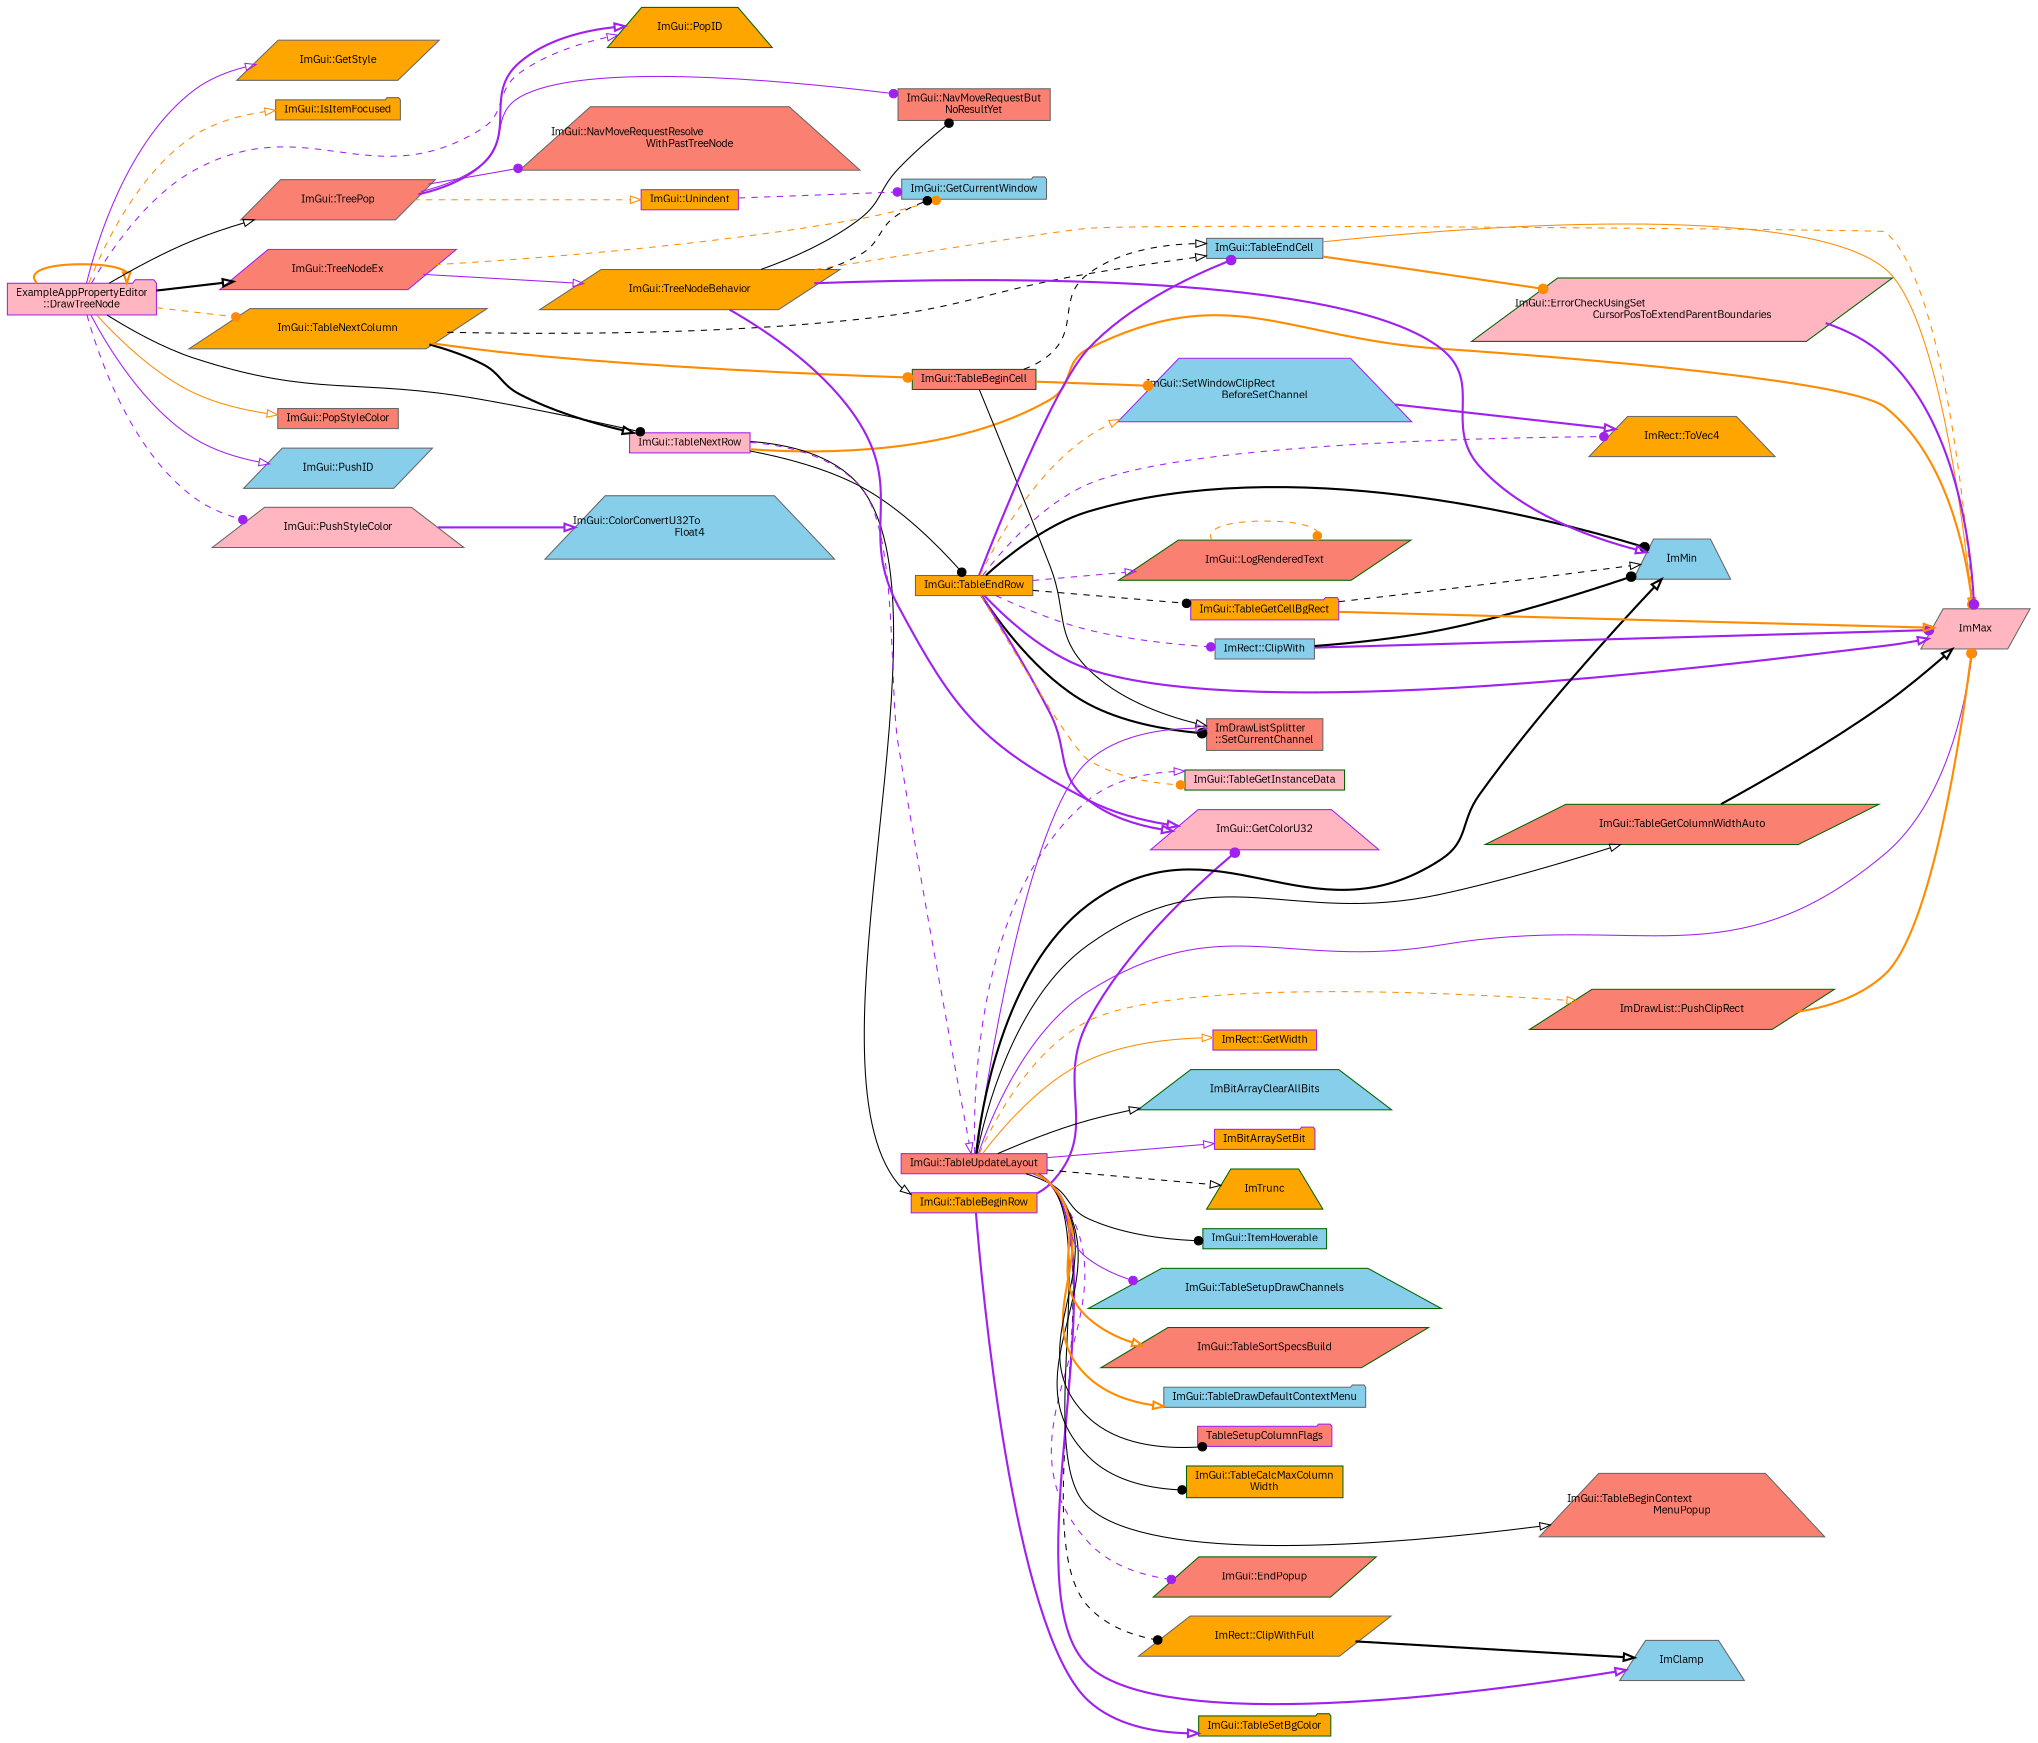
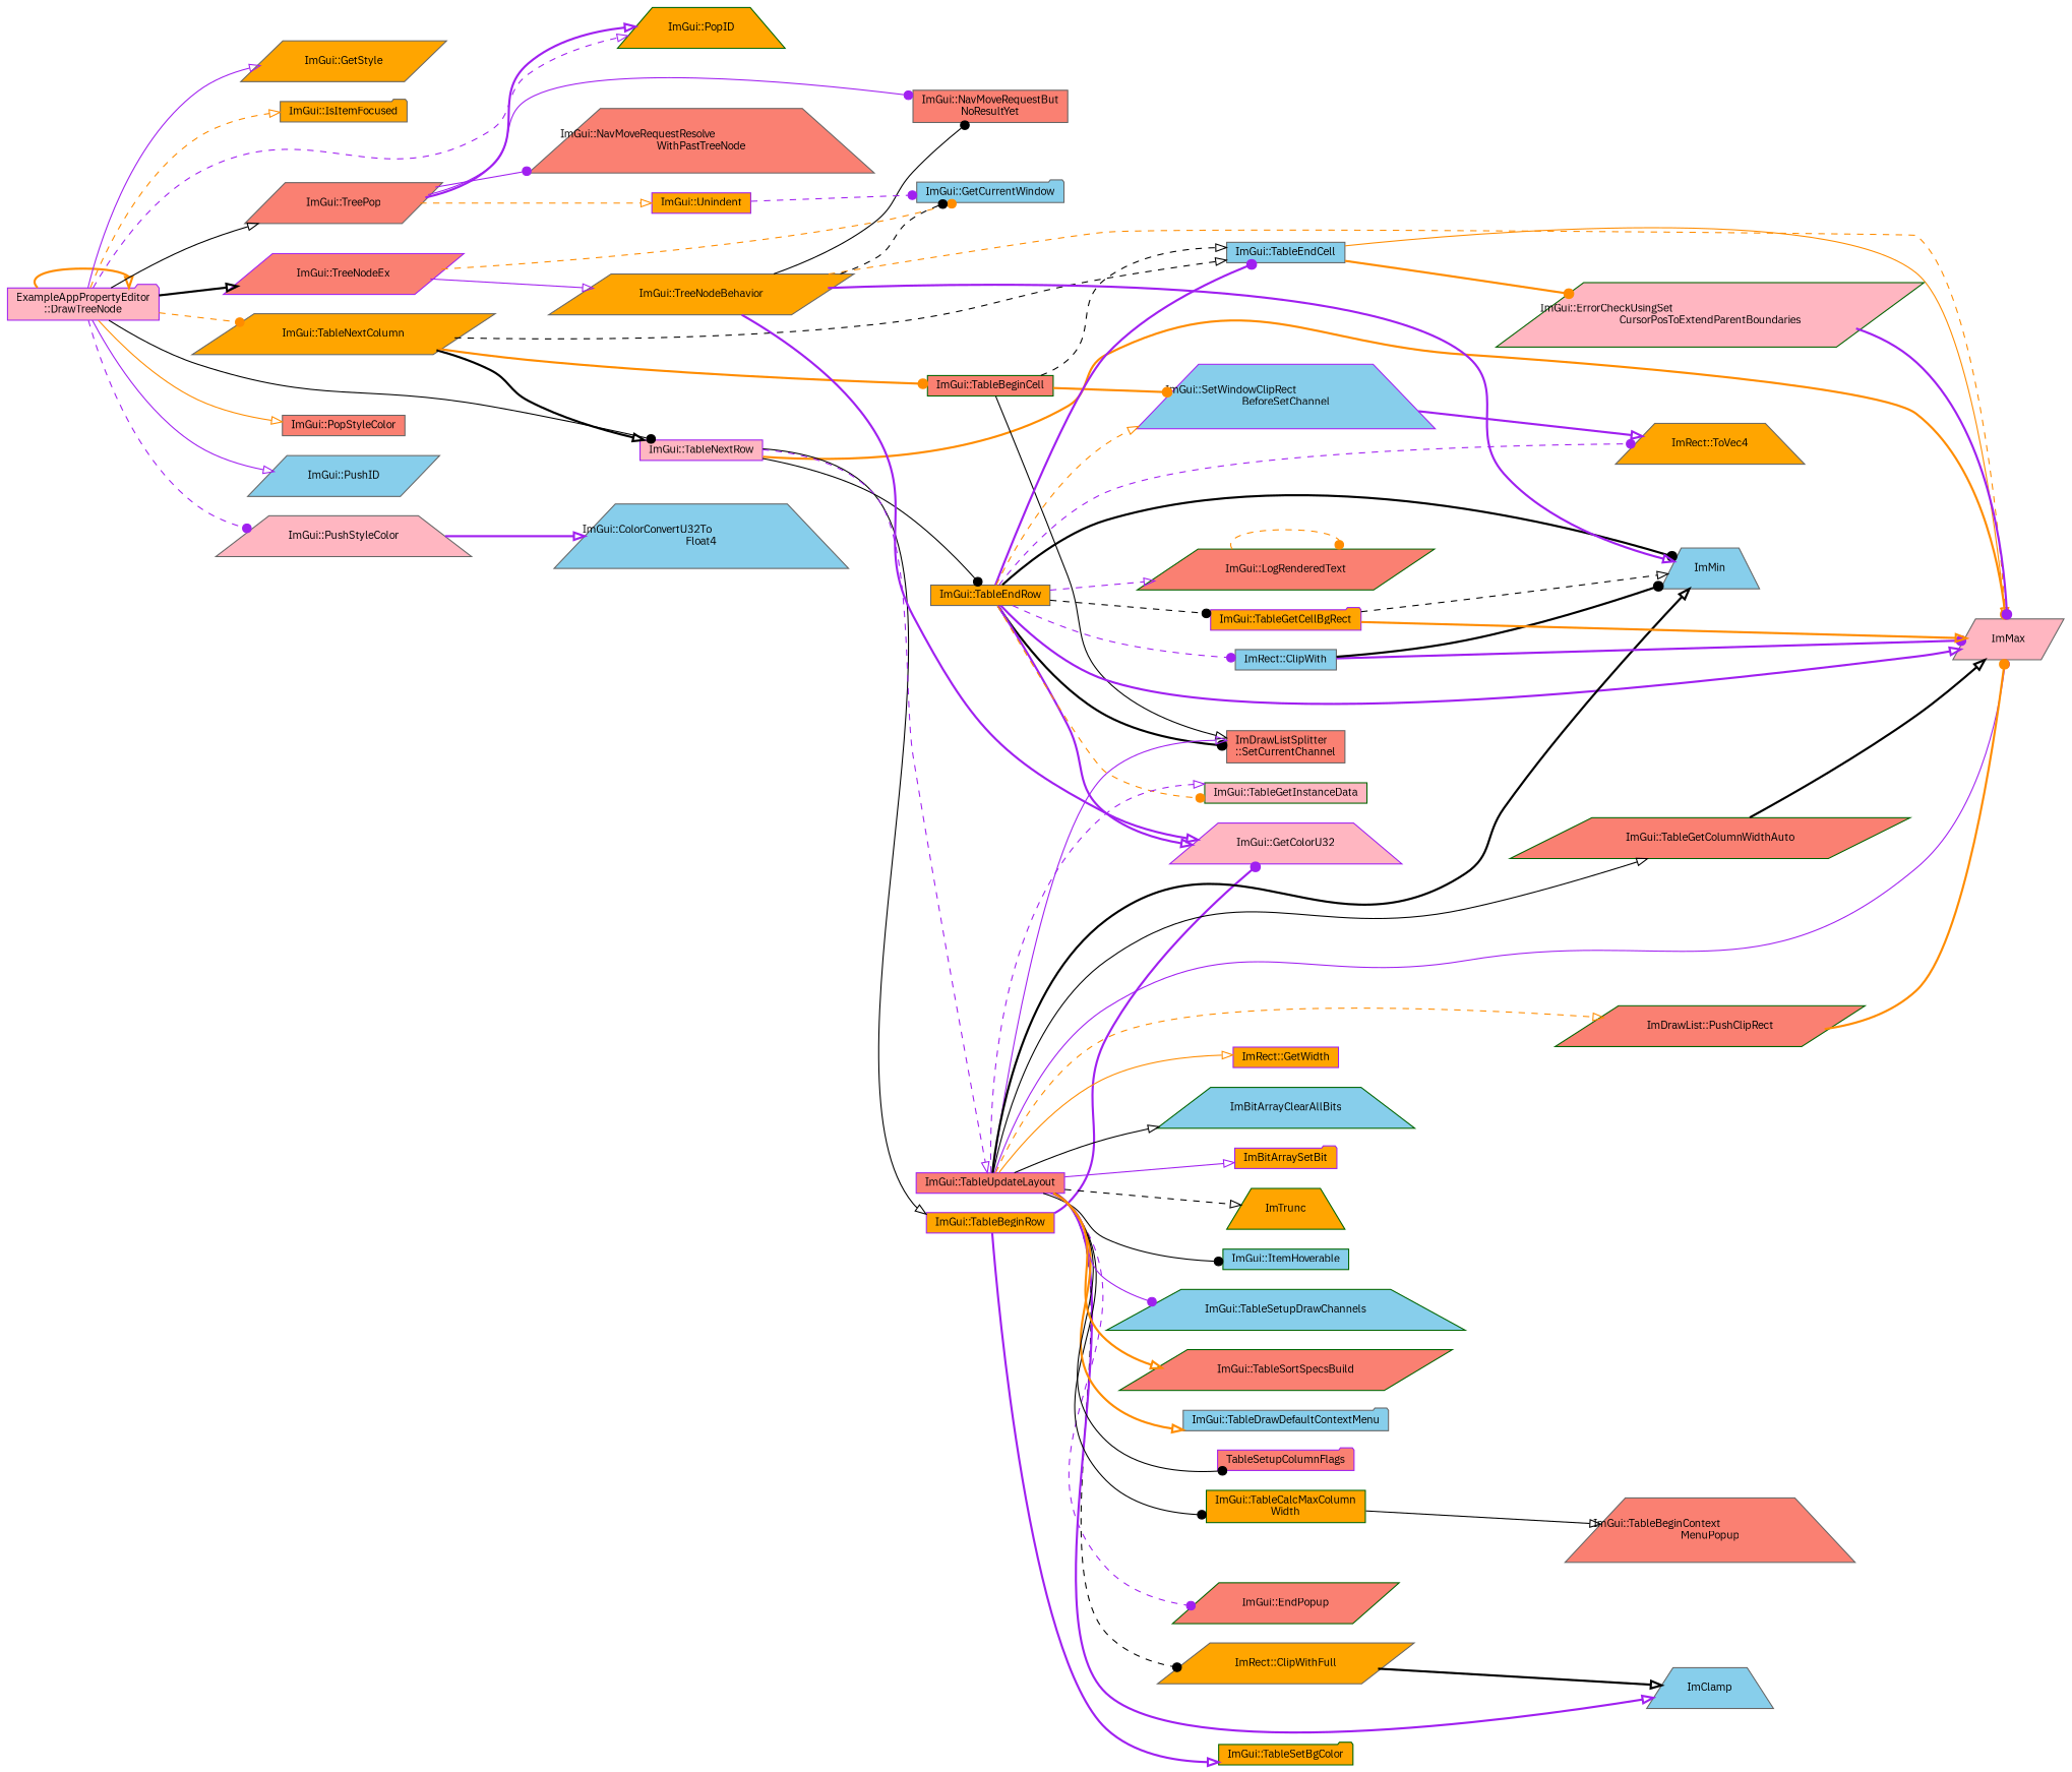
  digraph {
    fontname="IBM Plex Sans"
    rankdir=LR
    node [color=gray40 fillcolor=orange fontname="IBM Plex Sans" fontsize=10 shape=box style=filled]
    edge [arrowhead=onormal color=purple fontname="IBM Plex Sans" fontsize=10 labelfontname=Helvetica labelfontsize=10 style=bold]
    n1 [color=purple fillcolor=lightpink fontcolor=black height=0.2 label="ExampleAppPropertyEditor\l::DrawTreeNode" shape=folder width=0.4]
    n2 [height=0.2 label="ImGui::GetStyle" shape=parallelogram width=0.4]
    n3 [height=0.2 label="ImGui::IsItemFocused" shape=folder width=0.4]
    n4 [color=darkgreen height=0.2 label="ImGui::PopID" shape=trapezium width=0.4]
    n5 [fillcolor=salmon height=0.2 label="ImGui::PopStyleColor" width=0.4]
    n6 [fillcolor=skyblue height=0.2 label="ImGui::PushID" shape=parallelogram width=0.4]
    n7 [fillcolor=lightpink height=0.2 label="ImGui::PushStyleColor" shape=trapezium width=0.4]
    n8 [height=0.2 label="ImGui::TableNextColumn" shape=parallelogram width=0.4]
    n9 [color=purple fillcolor=lightpink height=0.2 label="ImGui::TableNextRow" width=0.4]
    n10 [color=purple fillcolor=salmon height=0.2 label="ImGui::TreeNodeEx" shape=parallelogram width=0.4]
    n11 [fillcolor=salmon height=0.2 label="ImGui::TreePop" shape=parallelogram width=0.4]
    n12 [fillcolor=skyblue height=0.2 label="ImGui::ColorConvertU32To\lFloat4" shape=trapezium width=0.4]
    n13 [color=darkgreen fillcolor=salmon height=0.2 label="ImGui::TableBeginCell" width=0.4]
    n14 [fillcolor=skyblue height=0.2 label="ImGui::TableEndCell" width=0.4]
    n15 [fillcolor=lightpink height=0.2 label=ImMax shape=parallelogram width=0.4]
    n16 [color=purple height=0.2 label="ImGui::TableBeginRow" width=0.4]
    n17 [height=0.2 label="ImGui::TableEndRow" width=0.4]
    n18 [color=purple fillcolor=salmon height=0.2 label="ImGui::TableUpdateLayout" width=0.4]
    n19 [fillcolor=skyblue height=0.2 label="ImGui::GetCurrentWindow" shape=folder width=0.4]
    n20 [height=0.2 label="ImGui::TreeNodeBehavior" shape=parallelogram width=0.4]
    n21 [fillcolor=salmon height=0.2 label="ImGui::NavMoveRequestBut\lNoResultYet" width=0.4]
    n22 [fillcolor=salmon height=0.2 label="ImGui::NavMoveRequestResolve\lWithPastTreeNode" shape=trapezium width=0.4]
    n23 [color=purple height=0.2 label="ImGui::Unindent" width=0.4]
    n24 [fillcolor=salmon height=0.2 label="ImDrawListSplitter\l::SetCurrentChannel" width=0.4]
    n25 [color=purple fillcolor=skyblue height=0.2 label="ImGui::SetWindowClipRect\lBeforeSetChannel" shape=trapezium width=0.4]
    n26 [color=darkgreen fillcolor=lightpink height=0.2 label="ImGui::ErrorCheckUsingSet\lCursorPosToExtendParentBoundaries" shape=parallelogram width=0.4]
    n27 [color=darkgreen fillcolor=salmon height=0.2 label="ImGui::LogRenderedText" shape=parallelogram width=0.4]
    n28 [height=0.2 label="ImRect::ToVec4" shape=trapezium width=0.4]
    n29 [color=purple fillcolor=lightpink height=0.2 label="ImGui::GetColorU32" shape=trapezium width=0.4]
    n30 [color=darkgreen height=0.2 label="ImGui::TableSetBgColor" shape=folder width=0.4]
    n31 [fillcolor=skyblue height=0.2 label="ImRect::ClipWith" width=0.4]
    n32 [fillcolor=skyblue height=0.2 label=ImMin shape=trapezium width=0.4]
    n33 [color=purple height=0.2 label="ImGui::TableGetCellBgRect" shape=folder width=0.4]
    n34 [color=darkgreen fillcolor=lightpink height=0.2 label="ImGui::TableGetInstanceData" width=0.4]
    n35 [height=0.2 label="ImRect::ClipWithFull" shape=parallelogram width=0.4]
    n36 [fillcolor=skyblue height=0.2 label=ImClamp shape=trapezium width=0.4]
    n37 [color=darkgreen fillcolor=salmon height=0.2 label="ImGui::EndPopup" shape=parallelogram width=0.4]
    n38 [color=purple height=0.2 label="ImRect::GetWidth" width=0.4]
    n39 [color=darkgreen fillcolor=skyblue height=0.2 label=ImBitArrayClearAllBits shape=trapezium width=0.4]
    n40 [color=purple height=0.2 label=ImBitArraySetBit shape=folder width=0.4]
    n41 [color=darkgreen height=0.2 label=ImTrunc shape=trapezium width=0.4]
    n42 [color=darkgreen fillcolor=skyblue height=0.2 label="ImGui::ItemHoverable" width=0.4]
    n43 [color=darkgreen fillcolor=salmon height=0.2 label="ImDrawList::PushClipRect" shape=parallelogram width=0.4]
    n44 [fillcolor=salmon height=0.2 label="ImGui::TableBeginContext\lMenuPopup" shape=trapezium width=0.4]
    n45 [color=darkgreen height=0.2 label="ImGui::TableCalcMaxColumn\lWidth" width=0.4]
    n46 [fillcolor=skyblue height=0.2 label="ImGui::TableDrawDefaultContextMenu" shape=folder width=0.4]
    n47 [color=darkgreen fillcolor=salmon height=0.2 label="ImGui::TableGetColumnWidthAuto" shape=parallelogram width=0.4]
    n48 [color=purple fillcolor=salmon height=0.2 label=TableSetupColumnFlags shape=folder width=0.4]
    n49 [color=darkgreen fillcolor=skyblue height=0.2 label="ImGui::TableSetupDrawChannels" shape=trapezium width=0.4]
    n50 [color=darkgreen fillcolor=salmon height=0.2 label="ImGui::TableSortSpecsBuild" shape=parallelogram width=0.4]
    n1 -> n1 [color=darkorange]
    n1 -> n2 [style=solid]
    n1 -> n3 [color=darkorange style=dashed]
    n1 -> n4 [style=dashed]
    n1 -> n5 [color=darkorange style=solid]
    n1 -> n6 [style=solid]
    n1 -> n7 [arrowhead=dot style=dashed]
    n1 -> n8 [arrowhead=dot color=darkorange style=dashed]
    n1 -> n9 [arrowhead=dot color=black style=solid]
    n1 -> n10 [color=black]
    n1 -> n11 [color=black style=solid]
    n7 -> n12
    n8 -> n9 [color=black]
    n8 -> n13 [arrowhead=dot color=darkorange]
    n8 -> n14 [color=black style=dashed]
    n9 -> n15 [arrowhead=dot color=darkorange]
    n9 -> n16 [color=black style=solid]
    n9 -> n17 [arrowhead=dot color=black style=solid]
    n9 -> n18 [style=dashed]
    n10 -> n19 [arrowhead=dot color=darkorange style=dashed]
    n10 -> n20 [style=solid]
    n11 -> n4
    n11 -> n21 [arrowhead=dot style=solid]
    n11 -> n22 [arrowhead=dot style=solid]
    n11 -> n23 [color=darkorange style=dashed]
    n13 -> n14 [color=black style=dashed]
    n13 -> n24 [color=black style=solid]
    n13 -> n25 [arrowhead=dot color=darkorange]
    n14 -> n15 [color=darkorange style=solid]
    n14 -> n26 [arrowhead=dot color=darkorange]
    n16 -> n29 [arrowhead=dot]
    n16 -> n30
    n17 -> n14 [arrowhead=dot]
    n17 -> n15
    n17 -> n24 [arrowhead=dot color=black]
    n17 -> n25 [color=darkorange style=dashed]
    n17 -> n27 [style=dashed]
    n17 -> n28 [arrowhead=dot style=dashed]
    n17 -> n29
    n17 -> n31 [arrowhead=dot style=dashed]
    n17 -> n32 [arrowhead=dot color=black]
    n17 -> n33 [arrowhead=dot color=black style=dashed]
    n17 -> n34 [arrowhead=dot color=darkorange style=dashed]
    n18 -> n15 [arrowhead=dot style=solid]
    n18 -> n24 [style=solid]
    n18 -> n32 [color=black]
    n18 -> n34 [style=dashed]
    n18 -> n35 [arrowhead=dot color=black style=dashed]
    n18 -> n36
    n18 -> n37 [arrowhead=dot style=dashed]
    n18 -> n38 [color=darkorange style=solid]
    n18 -> n39 [color=black style=solid]
    n18 -> n40 [style=solid]
    n18 -> n41 [color=black style=dashed]
    n18 -> n42 [arrowhead=dot color=black style=solid]
    n18 -> n43 [color=darkorange style=dashed]
-   n18 -> n44 [color=black style=solid]
+   n45 -> n44 [color=black style=solid]
    n18 -> n45 [arrowhead=dot color=black style=solid]
    n18 -> n46 [color=darkorange]
    n18 -> n47 [color=black style=solid]
    n18 -> n48 [arrowhead=dot color=black style=solid]
    n18 -> n49 [arrowhead=dot style=solid]
    n18 -> n50 [color=darkorange]
    n20 -> n15 [color=darkorange style=dashed]
    n20 -> n19 [arrowhead=dot color=black style=dashed]
    n20 -> n21 [arrowhead=dot color=black style=solid]
    n20 -> n29
    n20 -> n32
    n23 -> n19 [arrowhead=dot style=dashed]
    n25 -> n28
    n26 -> n15 [arrowhead=dot]
    n27 -> n27 [arrowhead=dot color=darkorange style=dashed]
    n31 -> n15 [arrowhead=dot]
    n31 -> n32 [arrowhead=dot color=black]
    n33 -> n15 [color=darkorange]
    n33 -> n32 [color=black style=dashed]
    n35 -> n36 [color=black]
    n43 -> n15 [arrowhead=dot color=darkorange]
    n47 -> n15 [color=black]
  }
